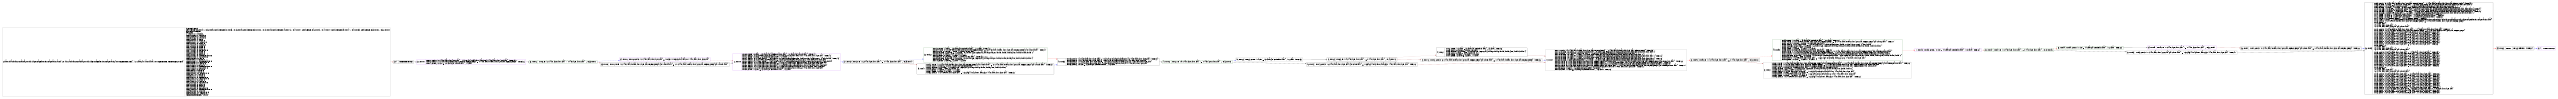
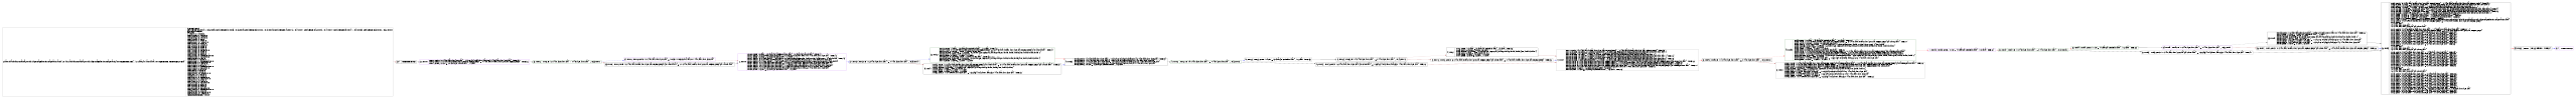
  digraph {
    rankdir=LR
    node [color=black shape=record]
    edge [color=black]
    n1 [label="{30\:\ ?|MTH_ENTER_BLOCK\l}"]
    n2 [color=purple label="{32\:\ 0x0000|0x0000: CONST  (r0 I:??[int, float, short, byte, char]) = (1167867904(0x459c4000, float:5000.0) ??[int, float, short, byte, char])  (LINE:135)\l0x0003: CONST  (r1 I:??[int, float, boolean, short, byte, char, OBJECT, ARRAY]) = (0 ??[int, float, boolean, short, byte, char, OBJECT, ARRAY])  (LINE:136)\l0x0004: CMP_G  (r2 I:int) = (r21 I:float A[D('warmth' float)]), (r1 I:float) \l}"]
    n3 [color=darkgreen label="{33\:\ 0x0006|0x0006: IF  (r2 I:??[int, byte, short, char]) \> (0 ??[int, byte, short, char])  \-\> B:35:0x000c \l}"]
    n4 [color=purple label="{34\:\ 0x0008|0x0008: CONST  (r2 I:??[int, float, short, byte, char]) = (1008981770(0x3c23d70a, float:0.01) ??[int, float, short, byte, char]) \l}"]
    n5 [label="{35\:\ 0x000c|0x000c: MOVE  (r2 I:??[int, float, boolean, short, byte, char, OBJECT, ARRAY] A[D('warmth' float)]) = (r21 I:??[int, float, boolean, short, byte, char, OBJECT, ARRAY] A[D('warmth' float)]) \l}"]
    n6 [color=purple label="{36\:\ 0x000e|0x000e: ARITH  (r3 I:float) = (r0 I:float A[D('baseTemperature' float)]) \/ (r2 I:float A[D('warmth' float)])  (LINE:141)\l0x0010: CONST  (r4 I:??[int, float, short, byte, char]) = (1120403456(0x42c80000, float:100.0) ??[int, float, short, byte, char])  (LINE:143)\l0x0012: ARITH  (r5 I:float) = (r3 I:float A[D('kelvin' float)]) \/ (r4 I:float) \l0x0014: CONST  (r6 I:??[long, double]) = (4590105838747648000(0x3fb354f0e0000000, double:0.07551484555006027) ??[long, double])  (LINE:145)\l0x0019: CONST  (r8 I:??[int, float, short, byte, char]) = (1133514659(0x43900fa3, float:288.12216) ??[int, float, short, byte, char]) \l0x001c: CONST  (r9 I:??[long, double]) = (\-4629404809370271744(0xbfc10cda80000000, double:\-0.13320475816726685) ??[long, double]) \l0x0021: CONST  (r11 I:??[int, float, short, byte, char]) = (1134877040(0x43a4d970, float:329.69873) ??[int, float, short, byte, char]) \l0x0024: CONST  (r12 I:??[int, float, short, byte, char]) = (1114636288(0x42700000, float:60.0) ??[int, float, short, byte, char]) \l0x0026: CONST  (r13 I:??[int, float, short, byte, char]) = (1126243996(0x43211e9c, float:161.11957) ??[int, float, short, byte, char]) \l0x0029: CONST  (r14 I:??[int, float, short, byte, char]) = (1120334093(0x42c6f10d, float:99.4708) ??[int, float, short, byte, char]) \l0x002c: CONST  (r15 I:??[int, float, short, byte, char]) = (1115947008(0x42840000, float:66.0) ??[int, float, short, byte, char]) \l0x002e: CMP_L  (r16 I:int) = (r5 I:float A[D('centiKelvin' float)]), (r15 I:float) \l}"]
    n7 [label="{37\:\ 0x0030|0x0030: IF  (r16 I:??[int, byte, short, char]) \<= (0 ??[int, byte, short, char])  \-\> B:39:0x0047 \l}"]
    n8 [color=darkgreen label="{38\:\ 0x0032|0x0032: ARITH  (r4 I:float) = (r5 I:float A[D('centiKelvin' float)]) \- (r12 I:float)  (LINE:146)\l0x0034: MOVE  (r17 I:??[int, float, boolean, short, byte, char, OBJECT, ARRAY]) = (r2 I:??[int, float, boolean, short, byte, char, OBJECT, ARRAY] A[D('warmth' float)])  (LINE:147)\l0x0036: CAST (r1 I:double) = (double) (r4 I:float A[D('tmp' float)]) \l0x0037: INVOKE  (r1 I:double) = (r1 I:double), (r9 I:double) type: STATIC call: java.lang.Math.pow(double, double):double A[MD:(double, double):double (c)]\l0x003b: CAST (r1 I:float) = (float) (r1 I:double) \l0x003c: ARITH  (r1 I:float) = (r1 I:float) * (r11 I:float) \l0x003e: CAST (r9 I:double) = (double) (r4 I:float A[D('tmp' float)])  (LINE:148)\l0x003f: INVOKE  (r9 I:double) = (r9 I:double), (r6 I:double) type: STATIC call: java.lang.Math.pow(double, double):double A[MD:(double, double):double (c)]\l0x0043: CAST (r2 I:float) = (float) (r9 I:double) \l0x0044: ARITH  (r2 I:float) = (r2 I:float) * (r8 I:float) \l}"]
    n9 [label="{39\:\ 0x0047|0x0047: MOVE  (r17 I:??[int, float, boolean, short, byte, char, OBJECT, ARRAY] A[D('warmth' float)]) = (r2 I:??[int, float, boolean, short, byte, char, OBJECT, ARRAY] A[D('warmth' float)])  (LINE:151)\l0x0049: CAST (r1 I:double) = (double) (r5 I:float A[D('centiKelvin' float)]) \l0x004a: INVOKE  (r1 I:double) = (r1 I:double) type: STATIC call: java.lang.Math.log(double):double A[MD:(double):double (c)]\l0x004e: CAST (r1 I:float) = (float) (r1 I:double) \l0x004f: ARITH  (r1 I:float) = (r1 I:float) * (r14 I:float) \l0x0051: ARITH  (r2 I:float) = (r1 I:float) \- (r13 I:float) \l0x0053: CONST  (r1 I:??[int, float, short, byte, char]) = (1132396544(0x437f0000, float:255.0) ??[int, float, short, byte, char])  (LINE:152)\l}"]
    n10 [label="{40\:\ 0x0055|0x0055: CONST  (r4 I:??[int, float, short, byte, char]) = (1134069180(0x439885bc, float:305.0448) ??[int, float, short, byte, char])  (LINE:154)\l0x0058: CONST  (r9 I:??[int, float, short, byte, char]) = (1092616192(0x41200000, float:10.0) ??[int, float, short, byte, char]) \l0x005a: CONST  (r10 I:??[int, float, short, byte, char]) = (1124762762(0x430a848a, float:138.51773) ??[int, float, short, byte, char]) \l0x005d: CONST  (r18 I:??[int, float, short, byte, char]) = (1100480512(0x41980000, float:19.0) ??[int, float, short, byte, char]) \l0x005f: CMP_G  (r19 I:int) = (r5 I:float A[D('centiKelvin' float)]), (r15 I:float) \l}"]
    n11 [color=darkgreen label="{41\:\ 0x0061|0x0061: IF  (r19 I:??[int, byte, short, char]) \>= (0 ??[int, byte, short, char])  \-\> B:46:0x0075 \l}"]
    n12 [color=gray40 label="{42\:\ 0x0063|0x0063: CMP_L  (r19 I:int) = (r5 I:float A[D('centiKelvin' float)]), (r18 I:float)  (LINE:155)\l}"]
    n13 [label="{46\:\ 0x0075|0x0075: CONST  (r8 I:??[int, float, short, byte, char] A[D('colorB' float)]) = (1132396544(0x437f0000, float:255.0) ??[int, float, short, byte, char])  (LINE:161)\l}"]
    n14 [label="{43\:\ 0x0065|0x0065: IF  (r19 I:??[int, byte, short, char]) \<= (0 ??[int, byte, short, char])  \-\> B:45:0x0073 \l}"]
    n15 [color=gray40 label="{47\:\ 0x0077|0x0077: CONST  (r9 I:??[int, float, boolean, short, byte, char, OBJECT, ARRAY]) = (0 ??[int, float, boolean, short, byte, char, OBJECT, ARRAY])  (LINE:163)\l0x0078: INVOKE  (r13 I:float) = (r1 I:float A[D('colorR' float)]), (r9 I:float) type: STATIC call: java.lang.Math.max(float, float):float A[MD:(float, float):float (c)]\l0x007c: CONST  (r4 I:??[int, float, short, byte, char]) = (1132396544(0x437f0000, float:255.0) ??[int, float, short, byte, char]) \l0x007e: INVOKE  (r13 I:float) = (r4 I:float), (r13 I:float) type: STATIC call: java.lang.Math.min(float, float):float A[MD:(float, float):float (c)]\l0x0082: INVOKE  (r10 I:float) = (r2 I:float A[D('colorG' float)]), (r9 I:float) type: STATIC call: java.lang.Math.max(float, float):float A[MD:(float, float):float (c)] (LINE:164)\l0x0086: INVOKE  (r10 I:float) = (r4 I:float), (r10 I:float) type: STATIC call: java.lang.Math.min(float, float):float A[MD:(float, float):float (c)]\l0x008a: INVOKE  (r14 I:float) = (r8 I:float A[D('colorB' float)]), (r9 I:float) type: STATIC call: java.lang.Math.max(float, float):float A[MD:(float, float):float (c)] (LINE:165)\l0x008e: INVOKE  (r1 I:float A[D('colorR' float)]) = (r4 I:float), (r14 I:float) type: STATIC call: java.lang.Math.min(float, float):float A[MD:(float, float):float (c)]\l0x0092: MOVE  (r2 I:??[int, float, boolean, short, byte, char, OBJECT, ARRAY] A[D('colorG' float)]) = (r13 I:??[int, float, boolean, short, byte, char, OBJECT, ARRAY] A[D('tmpColor_r' float)])  (LINE:168)\l0x0093: MOVE  (r5 I:??[int, float, boolean, short, byte, char, OBJECT, ARRAY]) = (r10 I:??[int, float, boolean, short, byte, char, OBJECT, ARRAY] A[D('tmpColor_g' float)])  (LINE:169)\l0x0094: MOVE  (r8 I:??[int, float, boolean, short, byte, char, OBJECT, ARRAY]) = (r1 I:??[int, float, boolean, short, byte, char, OBJECT, ARRAY] A[D('tmpColor_b' float)])  (LINE:170)\l0x0095: MOVE  (r3 I:??[int, float, boolean, short, byte, char, OBJECT, ARRAY] A[D('kelvin' float)]) = (r0 I:??[int, float, boolean, short, byte, char, OBJECT, ARRAY] A[D('baseTemperature' float)])  (LINE:171)\l0x0096: CONST  (r9 I:??[int, float, short, byte, char]) = (1120403456(0x42c80000, float:100.0) ??[int, float, short, byte, char])  (LINE:173)\l0x0098: ARITH  (r9 I:float) = (r3 I:float A[D('kelvin' float)]) \/ (r9 I:float) \l0x009a: CMP_L  (r14 I:int) = (r9 I:float A[D('centiKelvin' float)]), (r15 I:float)  (LINE:175)\l}"]
    n16 [label="{44\:\ 0x0067|0x0067: ARITH  (r13 I:float) = (r5 I:float A[D('centiKelvin' float)]) \- (r9 I:float)  (LINE:156)\l0x0069: CAST (r8 I:double) = (double) (r13 I:float) \l0x006a: INVOKE  (r8 I:double) = (r8 I:double) type: STATIC call: java.lang.Math.log(double):double A[MD:(double):double (c)]\l0x006e: CAST (r8 I:float) = (float) (r8 I:double) \l0x006f: ARITH  (r8 I:float) = (r8 I:float) * (r10 I:float) \l0x0071: ARITH  (r8 I:float) = (r8 I:float) \- (r4 I:float) \l}"]
    n17 [color=gray40 label="{45\:\ 0x0073|0x0073: CONST  (r8 I:??[int, float, boolean, short, byte, char, OBJECT, ARRAY] A[D('colorB' float)]) = (0 ??[int, float, boolean, short, byte, char, OBJECT, ARRAY])  (LINE:158)\l}"]
    n18 [label="{48\:\ 0x009c|0x009c: IF  (r14 I:??[int, byte, short, char]) \<= (0 ??[int, byte, short, char])  \-\> B:50:0x00c1 \l}"]
    n19 [color=darkgreen label="{49\:\ 0x009e|0x009e: ARITH  (r12 I:float) = (r9 I:float A[D('centiKelvin' float)]) \- (r12 I:float)  (LINE:176)\l0x00a0: MOVE  (r14 I:??[int, float, boolean, short, byte, char, OBJECT, ARRAY]) = (r5 I:??[int, float, boolean, short, byte, char, OBJECT, ARRAY] A[D('color_g' float)])  (LINE:177)\l0x00a1: CAST (r4 I:double) = (double) (r12 I:float A[D('tmp' float)]) \l0x00a2: CONST  (r6 I:??[long, double]) = (\-4629404809370271744(0xbfc10cda80000000, double:\-0.13320475816726685) ??[long, double]) \l0x00a7: INVOKE  (r4 I:double) = (r4 I:double), (r6 I:double) type: STATIC call: java.lang.Math.pow(double, double):double A[MD:(double, double):double (c)]\l0x00ab: CAST (r4 I:float) = (float) (r4 I:double) \l0x00ac: ARITH  (r4 I:float) = (r4 I:float) * (r11 I:float) \l0x00ae: CAST (r5 I:double) = (double) (r12 I:float A[D('tmp' float)])  (LINE:178)\l0x00af: MOVE  (r7 I:??[int, float, boolean, short, byte, char, OBJECT, ARRAY]) = (r0 I:??[int, float, boolean, short, byte, char, OBJECT, ARRAY] A[D('baseTemperature' float)]) \l0x00b0: MOVE  (r11 I:??[int, float, boolean, short, byte, char, OBJECT, ARRAY]) = (r1 I:??[int, float, boolean, short, byte, char, OBJECT, ARRAY] A[D('tmpColor_b' float)]) \l0x00b1: CONST  (r0 I:??[long, double] A[D('baseTemperature' float)]) = (4590105838747648000(0x3fb354f0e0000000, double:0.07551484555006027) ??[long, double]) \l0x00b6: INVOKE  (r0 I:double) = (r5 I:double), (r0 I:double A[D('baseTemperature' float)]) type: STATIC call: java.lang.Math.pow(double, double):double A[MD:(double, double):double (c)]\l0x00ba: CAST (r0 I:float) = (float) (r0 I:double) \l0x00bb: CONST  (r1 I:??[int, float, short, byte, char]) = (1133514659(0x43900fa3, float:288.12216) ??[int, float, short, byte, char]) \l0x00be: ARITH  (r0 I:float) = (r0 I:float) * (r1 I:float) \l}"]
    n20 [color=gray40 label="{50\:\ 0x00c1|0x00c1: MOVE  (r7 I:??[int, float, boolean, short, byte, char, OBJECT, ARRAY] A[D('baseTemperature' float)]) = (r0 I:??[int, float, boolean, short, byte, char, OBJECT, ARRAY] A[D('baseTemperature' float)])  (LINE:181)\l0x00c2: MOVE  (r11 I:??[int, float, boolean, short, byte, char, OBJECT, ARRAY]) = (r1 I:??[int, float, boolean, short, byte, char, OBJECT, ARRAY] A[D('tmpColor_b' float)]) \l0x00c3: MOVE  (r14 I:??[int, float, boolean, short, byte, char, OBJECT, ARRAY]) = (r5 I:??[int, float, boolean, short, byte, char, OBJECT, ARRAY] A[D('color_g' float)]) \l0x00c4: CAST (r0 I:double A[D('baseTemperature' float)]) = (double) (r9 I:float A[D('centiKelvin' float)]) \l0x00c5: INVOKE  (r0 I:double) = (r0 I:double) type: STATIC call: java.lang.Math.log(double):double A[MD:(double):double (c)]\l0x00c9: CAST (r0 I:float) = (float) (r0 I:double) \l0x00ca: CONST  (r1 I:??[int, float, short, byte, char]) = (1120334093(0x42c6f10d, float:99.4708) ??[int, float, short, byte, char]) \l0x00cd: ARITH  (r0 I:float) = (r0 I:float) * (r1 I:float) \l0x00cf: CONST  (r1 I:??[int, float, short, byte, char]) = (1126243996(0x43211e9c, float:161.11957) ??[int, float, short, byte, char]) \l0x00d2: ARITH  (r0 I:float) = (r0 I:float) \- (r1 I:float) \l0x00d3: CONST  (r4 I:??[int, float, short, byte, char]) = (1132396544(0x437f0000, float:255.0) ??[int, float, short, byte, char])  (LINE:182)\l}"]
    n21 [color=purple label="{51\:\ 0x00d5|0x00d5: CMP_G  (r1 I:int) = (r9 I:float A[D('centiKelvin' float)]), (r15 I:float)  (LINE:184)\l}"]
    n22 [color=darkgreen label="{52\:\ 0x00d7|0x00d7: IF  (r1 I:??[int, byte, short, char]) \>= (0 ??[int, byte, short, char])  \-\> B:57:0x00f3 \l}"]
    n23 [color=darkgreen label="{53\:\ 0x00d9|0x00d9: CMP_L  (r1 I:int) = (r9 I:float A[D('centiKelvin' float)]), (r18 I:float)  (LINE:185)\l}"]
    n24 [color=gray40 label="{57\:\ 0x00f3|0x00f3: CONST  (r1 I:??[int, float, short, byte, char] A[D('colorB' float)]) = (1132396544(0x437f0000, float:255.0) ??[int, float, short, byte, char])  (LINE:191)\l}"]
    n25 [color=purple label="{54\:\ 0x00db|0x00db: IF  (r1 I:??[int, byte, short, char]) \<= (0 ??[int, byte, short, char])  \-\> B:56:0x00f1 \l}"]
    n26 [label="{58\:\ 0x00f5|0x00f5: CONST  (r5 I:??[int, float, boolean, short, byte, char, OBJECT, ARRAY]) = (0 ??[int, float, boolean, short, byte, char, OBJECT, ARRAY])  (LINE:193)\l0x00f6: INVOKE  (r6 I:float) = (r4 I:float A[D('colorR' float)]), (r5 I:float) type: STATIC call: java.lang.Math.max(float, float):float A[MD:(float, float):float (c)]\l0x00fa: CONST  (r12 I:??[int, float, short, byte, char]) = (1132396544(0x437f0000, float:255.0) ??[int, float, short, byte, char]) \l0x00fc: INVOKE  (r6 I:float) = (r12 I:float), (r6 I:float) type: STATIC call: java.lang.Math.min(float, float):float A[MD:(float, float):float (c)]\l0x0100: INVOKE  (r13 I:float) = (r0 I:float A[D('colorG' float)]), (r5 I:float) type: STATIC call: java.lang.Math.max(float, float):float A[MD:(float, float):float (c)] (LINE:194)\l0x0104: INVOKE  (r10 I:float A[D('tmpColor_g' float)]) = (r12 I:float), (r13 I:float) type: STATIC call: java.lang.Math.min(float, float):float A[MD:(float, float):float (c)]\l0x0108: INVOKE  (r13 I:float) = (r1 I:float A[D('colorB' float)]), (r5 I:float) type: STATIC call: java.lang.Math.max(float, float):float A[MD:(float, float):float (c)] (LINE:195)\l0x010c: INVOKE  (r0 I:float A[D('colorG' float)]) = (r12 I:float), (r13 I:float) type: STATIC call: java.lang.Math.min(float, float):float A[MD:(float, float):float (c)]\l0x0110: ARITH  (r2 I:float) = (r2 I:float A[D('color_r' float)]) \/ (r6 I:float A[D('tmpColor_r' float)])  (LINE:198)\l0x0111: ARITH  (r5 I:float) = (r14 I:float A[D('color_g' float)]) \/ (r10 I:float A[D('tmpColor_g' float)])  (LINE:199)\l0x0113: ARITH  (r8 I:float) = (r8 I:float A[D('color_b' float)]) \/ (r0 I:float A[D('tmpColor_b' float)])  (LINE:200)\l0x0114: MOVE  (r1 I:??[OBJECT, ARRAY]) = (r20 I:??[OBJECT, ARRAY])  (LINE:201)\l0x0116: IGET  (r4 I:float[]) = (r1 I:androidx.constraintlayout.utils.widget.ImageFilterView$ImageMatrix) androidx.constraintlayout.utils.widget.ImageFilterView.ImageMatrix.m float[] \l0x0118: CONST  (r9 I:??[int, float, boolean, short, byte, char, OBJECT, ARRAY]) = (0 ??[int, float, boolean, short, byte, char, OBJECT, ARRAY]) \l0x0119: APUT  \l  (r4 I:??[int, float][])\l  (r9 I:??[int, short, byte, char])\l  (r2 I:??[int, float, short, byte, char] A[D('color_r' float)])\l \l0x011b: CONST  (r9 I:??[boolean, int, float, short, byte, char]) = (1 ??[boolean, int, float, short, byte, char])  (LINE:202)\l0x011c: CONST  (r11 I:??[int, float, boolean, short, byte, char, OBJECT, ARRAY]) = (0 ??[int, float, boolean, short, byte, char, OBJECT, ARRAY]) \l0x011d: APUT  (r4 I:??[int, float][]), (r9 I:??[int, short, byte, char]), (r11 I:??[int, float, short, byte, char]) \l0x011f: CONST  (r9 I:??[int, float, short, byte, char]) = (2 ??[int, float, short, byte, char])  (LINE:203)\l0x0120: APUT  (r4 I:??[int, float][]), (r9 I:??[int, short, byte, char]), (r11 I:??[int, float, short, byte, char]) \l0x0122: CONST  (r9 I:??[int, float, short, byte, char]) = (3 ??[int, float, short, byte, char])  (LINE:204)\l0x0123: APUT  (r4 I:??[int, float][]), (r9 I:??[int, short, byte, char]), (r11 I:??[int, float, short, byte, char]) \l0x0125: CONST  (r9 I:??[int, float, short, byte, char]) = (4 ??[int, float, short, byte, char])  (LINE:205)\l0x0126: APUT  (r4 I:??[int, float][]), (r9 I:??[int, short, byte, char]), (r11 I:??[int, float, short, byte, char]) \l0x0128: CONST  (r9 I:??[int, float, short, byte, char]) = (5 ??[int, float, short, byte, char])  (LINE:207)\l0x0129: APUT  (r4 I:??[int, float][]), (r9 I:??[int, short, byte, char]), (r11 I:??[int, float, short, byte, char]) \l0x012b: CONST  (r9 I:??[int, float, short, byte, char]) = (6 ??[int, float, short, byte, char])  (LINE:208)\l0x012c: APUT  \l  (r4 I:??[int, float][])\l  (r9 I:??[int, short, byte, char])\l  (r5 I:??[int, float, short, byte, char] A[D('color_g' float)])\l \l0x012e: CONST  (r9 I:??[int, float, short, byte, char]) = (7 ??[int, float, short, byte, char])  (LINE:209)\l0x012f: APUT  (r4 I:??[int, float][]), (r9 I:??[int, short, byte, char]), (r11 I:??[int, float, short, byte, char]) \l0x0131: CONST  (r9 I:??[int, float, short, byte, char]) = (8 ??[int, float, short, byte, char])  (LINE:210)\l0x0133: APUT  (r4 I:??[int, float][]), (r9 I:??[int, short, byte, char]), (r11 I:??[int, float, short, byte, char]) \l0x0135: CONST  (r9 I:??[int, float, short, byte, char]) = (9 ??[int, float, short, byte, char])  (LINE:211)\l0x0137: APUT  (r4 I:??[int, float][]), (r9 I:??[int, short, byte, char]), (r11 I:??[int, float, short, byte, char]) \l0x0139: CONST  (r9 I:??[int, float, short, byte, char]) = (10 ??[int, float, short, byte, char])  (LINE:213)\l0x013b: APUT  (r4 I:??[int, float][]), (r9 I:??[int, short, byte, char]), (r11 I:??[int, float, short, byte, char]) \l0x013d: CONST  (r9 I:??[int, float, short, byte, char]) = (11 ??[int, float, short, byte, char])  (LINE:214)\l0x013f: APUT  (r4 I:??[int, float][]), (r9 I:??[int, short, byte, char]), (r11 I:??[int, float, short, byte, char]) \l0x0141: CONST  (r9 I:??[int, float, short, byte, char]) = (12 ??[int, float, short, byte, char])  (LINE:215)\l0x0143: APUT  \l  (r4 I:??[int, float][])\l  (r9 I:??[int, short, byte, char])\l  (r8 I:??[int, float, short, byte, char] A[D('color_b' float)])\l \l0x0145: CONST  (r9 I:??[int, float, short, byte, char]) = (13 ??[int, float, short, byte, char])  (LINE:216)\l0x0147: APUT  (r4 I:??[int, float][]), (r9 I:??[int, short, byte, char]), (r11 I:??[int, float, short, byte, char]) \l0x0149: CONST  (r9 I:??[int, float, short, byte, char]) = (14 ??[int, float, short, byte, char])  (LINE:217)\l0x014b: APUT  (r4 I:??[int, float][]), (r9 I:??[int, short, byte, char]), (r11 I:??[int, float, short, byte, char]) \l0x014d: CONST  (r9 I:??[int, float, short, byte, char]) = (15 ??[int, float, short, byte, char])  (LINE:219)\l0x014f: APUT  (r4 I:??[int, float][]), (r9 I:??[int, short, byte, char]), (r11 I:??[int, float, short, byte, char]) \l0x0151: CONST  (r9 I:??[int, float, short, byte, char]) = (16 ??[int, float, short, byte, char])  (LINE:220)\l0x0153: APUT  (r4 I:??[int, float][]), (r9 I:??[int, short, byte, char]), (r11 I:??[int, float, short, byte, char]) \l0x0155: CONST  (r9 I:??[int, float, short, byte, char]) = (17 ??[int, float, short, byte, char])  (LINE:221)\l0x0157: APUT  (r4 I:??[int, float][]), (r9 I:??[int, short, byte, char]), (r11 I:??[int, float, short, byte, char]) \l0x0159: CONST  (r9 I:??[int, float, short, byte, char]) = (18 ??[int, float, short, byte, char])  (LINE:222)\l0x015b: CONST  (r12 I:??[int, float, short, byte, char]) = (1065353216(0x3f800000, float:1.0) ??[int, float, short, byte, char]) \l0x015d: APUT  (r4 I:??[int, float][]), (r9 I:??[int, short, byte, char]), (r12 I:??[int, float, short, byte, char]) \l0x015f: CONST  (r9 I:??[int, float, short, byte, char]) = (19 ??[int, float, short, byte, char])  (LINE:223)\l0x0161: APUT  (r4 I:??[int, float][]), (r9 I:??[int, short, byte, char]), (r11 I:??[int, float, short, byte, char]) \l}"]
+   n27 [label="{55\:\ 0x00dd|0x00dd: CONST  (r1 I:??[int, float, short, byte, char]) = (1092616192(0x41200000, float:10.0) ??[int, float, short, byte, char])  (LINE:186)\l0x00df: ARITH  (r1 I:float) = (r9 I:float A[D('centiKelvin' float)]) \- (r1 I:float) \l0x00e1: CAST (r5 I:double) = (double) (r1 I:float) \l0x00e2: INVOKE  (r5 I:double) = (r5 I:double) type: STATIC call: java.lang.Math.log(double):double A[MD:(double):double (c)]\l0x00e6: CAST (r1 I:float) = (float) (r5 I:double) \l0x00e7: CONST  (r5 I:??[int, float, short, byte, char]) = (1124762762(0x430a848a, float:138.51773) ??[int, float, short, byte, char]) \l0x00ea: ARITH  (r1 I:float) = (r1 I:float) * (r5 I:float) \l0x00ec: CONST  (r5 I:??[int, float, short, byte, char]) = (1134069180(0x439885bc, float:305.0448) ??[int, float, short, byte, char]) \l0x00ef: ARITH  (r1 I:float) = (r1 I:float) \- (r5 I:float) \l}"]
    n28 [label="{56\:\ 0x00f1|0x00f1: CONST  (r1 I:??[int, float, boolean, short, byte, char, OBJECT, ARRAY] A[D('colorB' float)]) = (0 ??[int, float, boolean, short, byte, char, OBJECT, ARRAY])  (LINE:188)\l}"]
    n29 [label="{59\:\ 0x0163|RETURN\l|0x0163: RETURN    (LINE:224)\l}"]
    n30 [color=purple label="{31\:\ ?|MTH_EXIT_BLOCK\l}"]
    n31 [color=gray40 label="{private void androidx.constraintlayout.utils.widget.ImageFilterView.ImageMatrix.warmth((r20 'this' I:androidx.constraintlayout.utils.widget.ImageFilterView$ImageMatrix A[IMMUTABLE_TYPE, THIS]), (r21 I:float A[D('warmth' float), IMMUTABLE_TYPE, METHOD_ARGUMENT]))  | USE_LINES_HINTS\lCROSS_EDGE: B:56:0x00f1 \-\> B:58:0x00f5, CROSS_EDGE: B:57:0x00f3 \-\> B:58:0x00f5, CROSS_EDGE: B:50:0x00c1 \-\> B:51:0x00d5, CROSS_EDGE: B:45:0x0073 \-\> B:47:0x0077, CROSS_EDGE: B:46:0x0075 \-\> B:47:0x0077, CROSS_EDGE: B:39:0x0047 \-\> B:40:0x0055, CROSS_EDGE: B:35:0x000c \-\> B:36:0x000e\lINLINE_NOT_NEEDED\lDebug Info:\l  \-1 \-0x000b: r21 'warmth' F\l  0x000b\-0x000c: r2 'warmth' F\l  0x000c\-0x000e: r21 'warmth' F\l  0x000e\-0x0036: r2 'warmth' F\l  0x0034\-0x0046: r4 'tmp' F\l  0x003e\-0x0047: r1 'colorR' F\l  0x0036\-0x0047: r17 'warmth' F\l  0x0046\-0x0047: r2 'colorG' F\l  0x0047\-0x0049: r2 'warmth' F\l  0x0072\-0x0073: r8 'colorB' F\l  0x0074\-0x0075: r8 'colorB' F\l  0x0053\-0x0092: r2 'colorG' F\l  0x0014\-0x0092: r5 'centiKelvin' F\l  0x0077\-0x0092: r8 'colorB' F\l  0x0055\-0x0092: r1 'colorR' F\l  0x0094\-0x00a1: r5 'color_g' F\l  0x0003\-0x00b6: r0 'baseTemperature' F\l  0x0092\-0x00b6: r1 'tmpColor_b' F\l  0x00a0\-0x00c0: r12 'tmp' F\l  0x00ae\-0x00c1: r4 'colorR' F\l  0x00b6\-0x00c1: r7 'baseTemperature' F\l  0x00b6\-0x00c1: r11 'tmpColor_b' F\l  0x00a1\-0x00c1: r14 'color_g' F\l  0x00c0\-0x00c1: r0 'colorG' F\l  0x00c1\-0x00c4: r0 'baseTemperature' F\l  0x00c1\-0x00c4: r1 'tmpColor_b' F\l  0x00c1\-0x00c4: r5 'color_g' F\l  0x00f0\-0x00f1: r1 'colorB' F\l  0x00f2\-0x00f3: r1 'colorB' F\l  0x0082\-0x0100: r13 'tmpColor_r' F\l  0x00f5\-0x0110: r1 'colorB' F\l  0x00d5\-0x0110: r4 'colorR' F\l  0x009a\-0x0110: r9 'centiKelvin' F\l  0x00c4\-0x0110: r11 'tmpColor_b' F\l  0x00d3\-0x0110: r0 'colorG' F\l  0x00c4\-0x0113: r14 'color_g' F\l  0x0110\-0x0163: r0 'tmpColor_b' F\l  0x0093\-0x0163: r2 'color_r' F\l  0x0010\-0x0163: r3 'kelvin' F\l  0x0113\-0x0163: r5 'color_g' F\l  0x0100\-0x0163: r6 'tmpColor_r' F\l  0x00c4\-0x0163: r7 'baseTemperature' F\l  0x0095\-0x0163: r8 'color_b' F\l  0x008a\-0x0163: r10 'tmpColor_g' F\l  0x0049\-0x0163: r17 'warmth' F\lMETHOD_PARAMETERS: [warmth]\l}"]
    n1 -> n2
    n2 -> n3
    n3 -> n4 [color=blue style=dashed]
    n3 -> n5 [color=brown]
    n4 -> n6 [color=brown style=dashed]
    n5 -> n6
    n6 -> n7 [color=blue]
    n7 -> n8 [color=blue style=dashed]
    n7 -> n9 [color=brown]
    n8 -> n10 [color=red]
    n9 -> n10 [color=blue]
    n10 -> n11
    n11 -> n12 [color=blue style=dashed]
    n11 -> n13
    n12 -> n14
    n13 -> n15 [color=brown]
    n14 -> n16 [color=brown style=dashed]
    n14 -> n17 [color=brown]
    n15 -> n18 [color=red]
    n16 -> n15 [color=brown]
    n17 -> n15 [color=blue]
    n18 -> n19 [color=red style=dashed]
    n18 -> n20 [color=brown]
    n19 -> n21 [color=red]
    n21 -> n22 [color=brown]
    n22 -> n23 [color=red style=dashed]
    n22 -> n24
    n23 -> n25
    n24 -> n26
+   n25 -> n27 [style=dashed]
    n25 -> n28 [color=brown]
    n26 -> n29 [color=red]
+   n27 -> n26
    n28 -> n26 [color=blue]
    n29 -> n30 [color=blue]
    n31 -> n1 [color=brown]
  }
